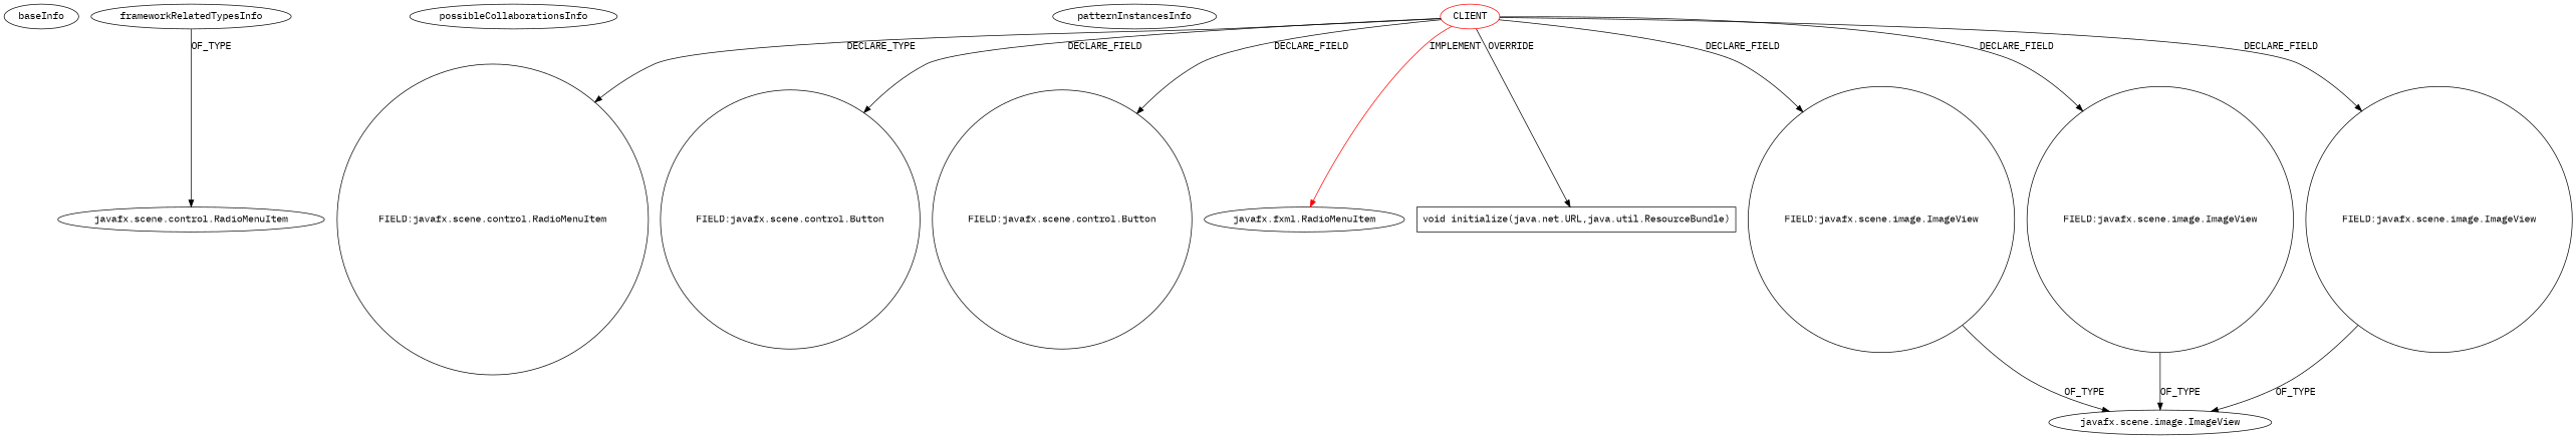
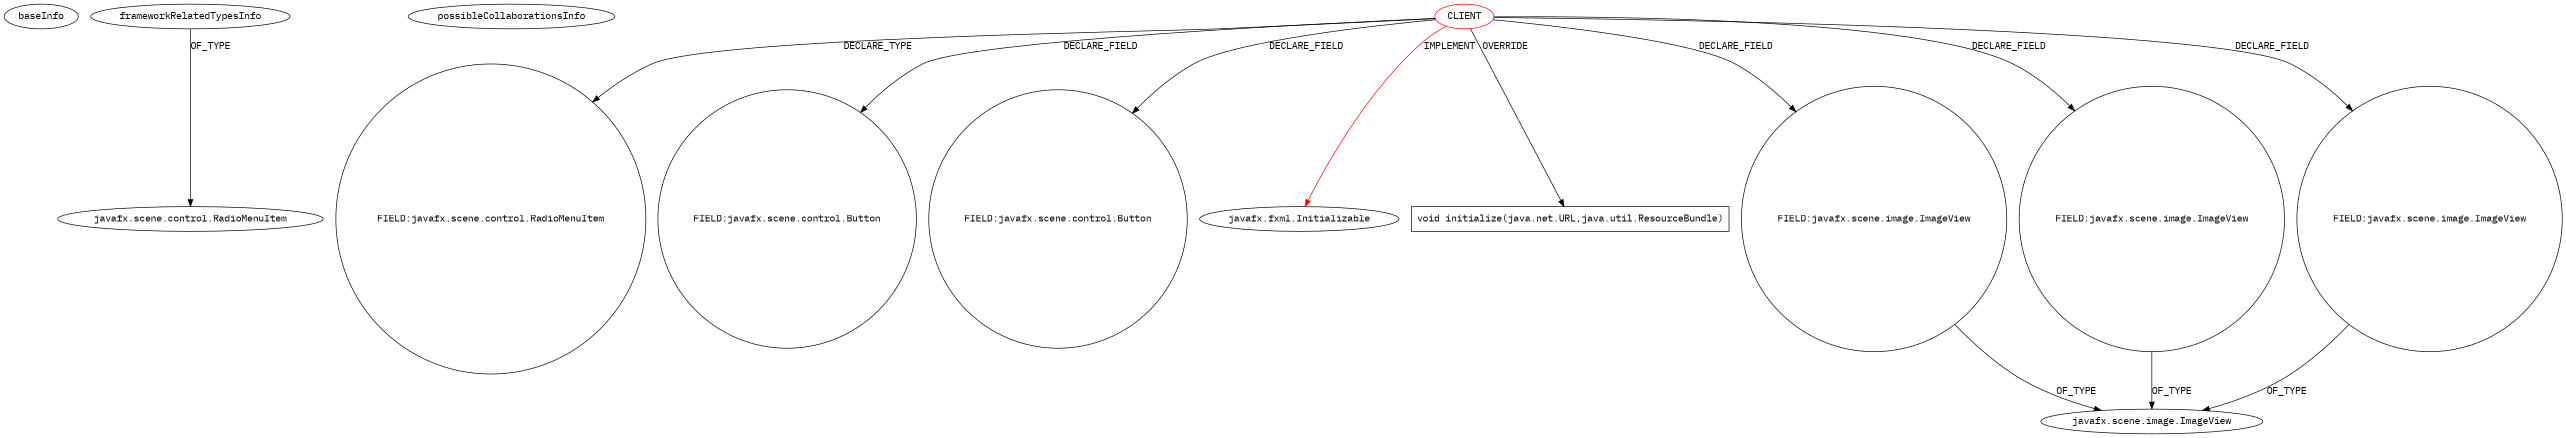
  digraph {
    fontname="IBM Plex Mono"
    node [fontname="IBM Plex Mono" isFrameworkType=false vertexType=FIELD_DECLARATION]
    edge [fontname="IBM Plex Mono"]
    baseInfo [category=pattern graphId=2907 isAnonymous=false possibleRelation=false isFrameworkType="" vertexType=""]
    frameworkRelatedTypesInfo [0="javafx.fxml.Initializable" isFrameworkType="" vertexType=""]
    n3 [label="javafx.scene.control.RadioMenuItem" vertexType=FRAMEWORK_CLASS_TYPE]
    possibleCollaborationsInfo [isFrameworkType="" vertexType=""]
-   patternInstancesInfo [0="dodaio-SoftwareBlack21G~/dodaio-SoftwareBlack21G/SoftwareBlack21G-master/Blackjack/src/Viewer/MainGamev2Controller.java~MainGamev2Controller~2521" 1="svadlamudi-GaussJordanElimination~/svadlamudi-GaussJordanElimination/GaussJordanElimination-master/src/gauss/jordan/elimination/MainController.java~MainController~4396" isFrameworkType="" vertexType=""]
    n6 [label="FIELD:javafx.scene.control.RadioMenuItem" shape=circle]
    n7 [color=red label=CLIENT vertexType=ROOT_CLIENT_CLASS_DECLARATION]
    n8 [label="FIELD:javafx.scene.control.Button" shape=circle]
    n9 [label="FIELD:javafx.scene.control.Button" shape=circle]
-   n10 [label="javafx.fxml.RadioMenuItem" vertexType=FRAMEWORK_INTERFACE_TYPE]
+   n10 [label="javafx.fxml.Initializable" vertexType=FRAMEWORK_INTERFACE_TYPE]
    n11 [label="void initialize(java.net.URL,java.util.ResourceBundle)" shape=box vertexType=OVERRIDING_METHOD_DECLARATION]
    n12 [label="FIELD:javafx.scene.image.ImageView" shape=circle]
    n13 [label="FIELD:javafx.scene.image.ImageView" shape=circle]
    n14 [label="FIELD:javafx.scene.image.ImageView" shape=circle]
    n15 [label="javafx.scene.image.ImageView" vertexType=FRAMEWORK_CLASS_TYPE]
    frameworkRelatedTypesInfo -> n3 [label=OF_TYPE]
    n7 -> n6 [label=DECLARE_TYPE]
    n7 -> n8 [label=DECLARE_FIELD]
    n7 -> n9 [label=DECLARE_FIELD]
    n7 -> n10 [color=red label=IMPLEMENT]
    n7 -> n11 [label=OVERRIDE]
    n7 -> n12 [label=DECLARE_FIELD]
    n7 -> n13 [label=DECLARE_FIELD]
    n7 -> n14 [label=DECLARE_FIELD]
    n12 -> n15 [label=OF_TYPE]
    n13 -> n15 [label=OF_TYPE]
    n14 -> n15 [label=OF_TYPE]
  }
